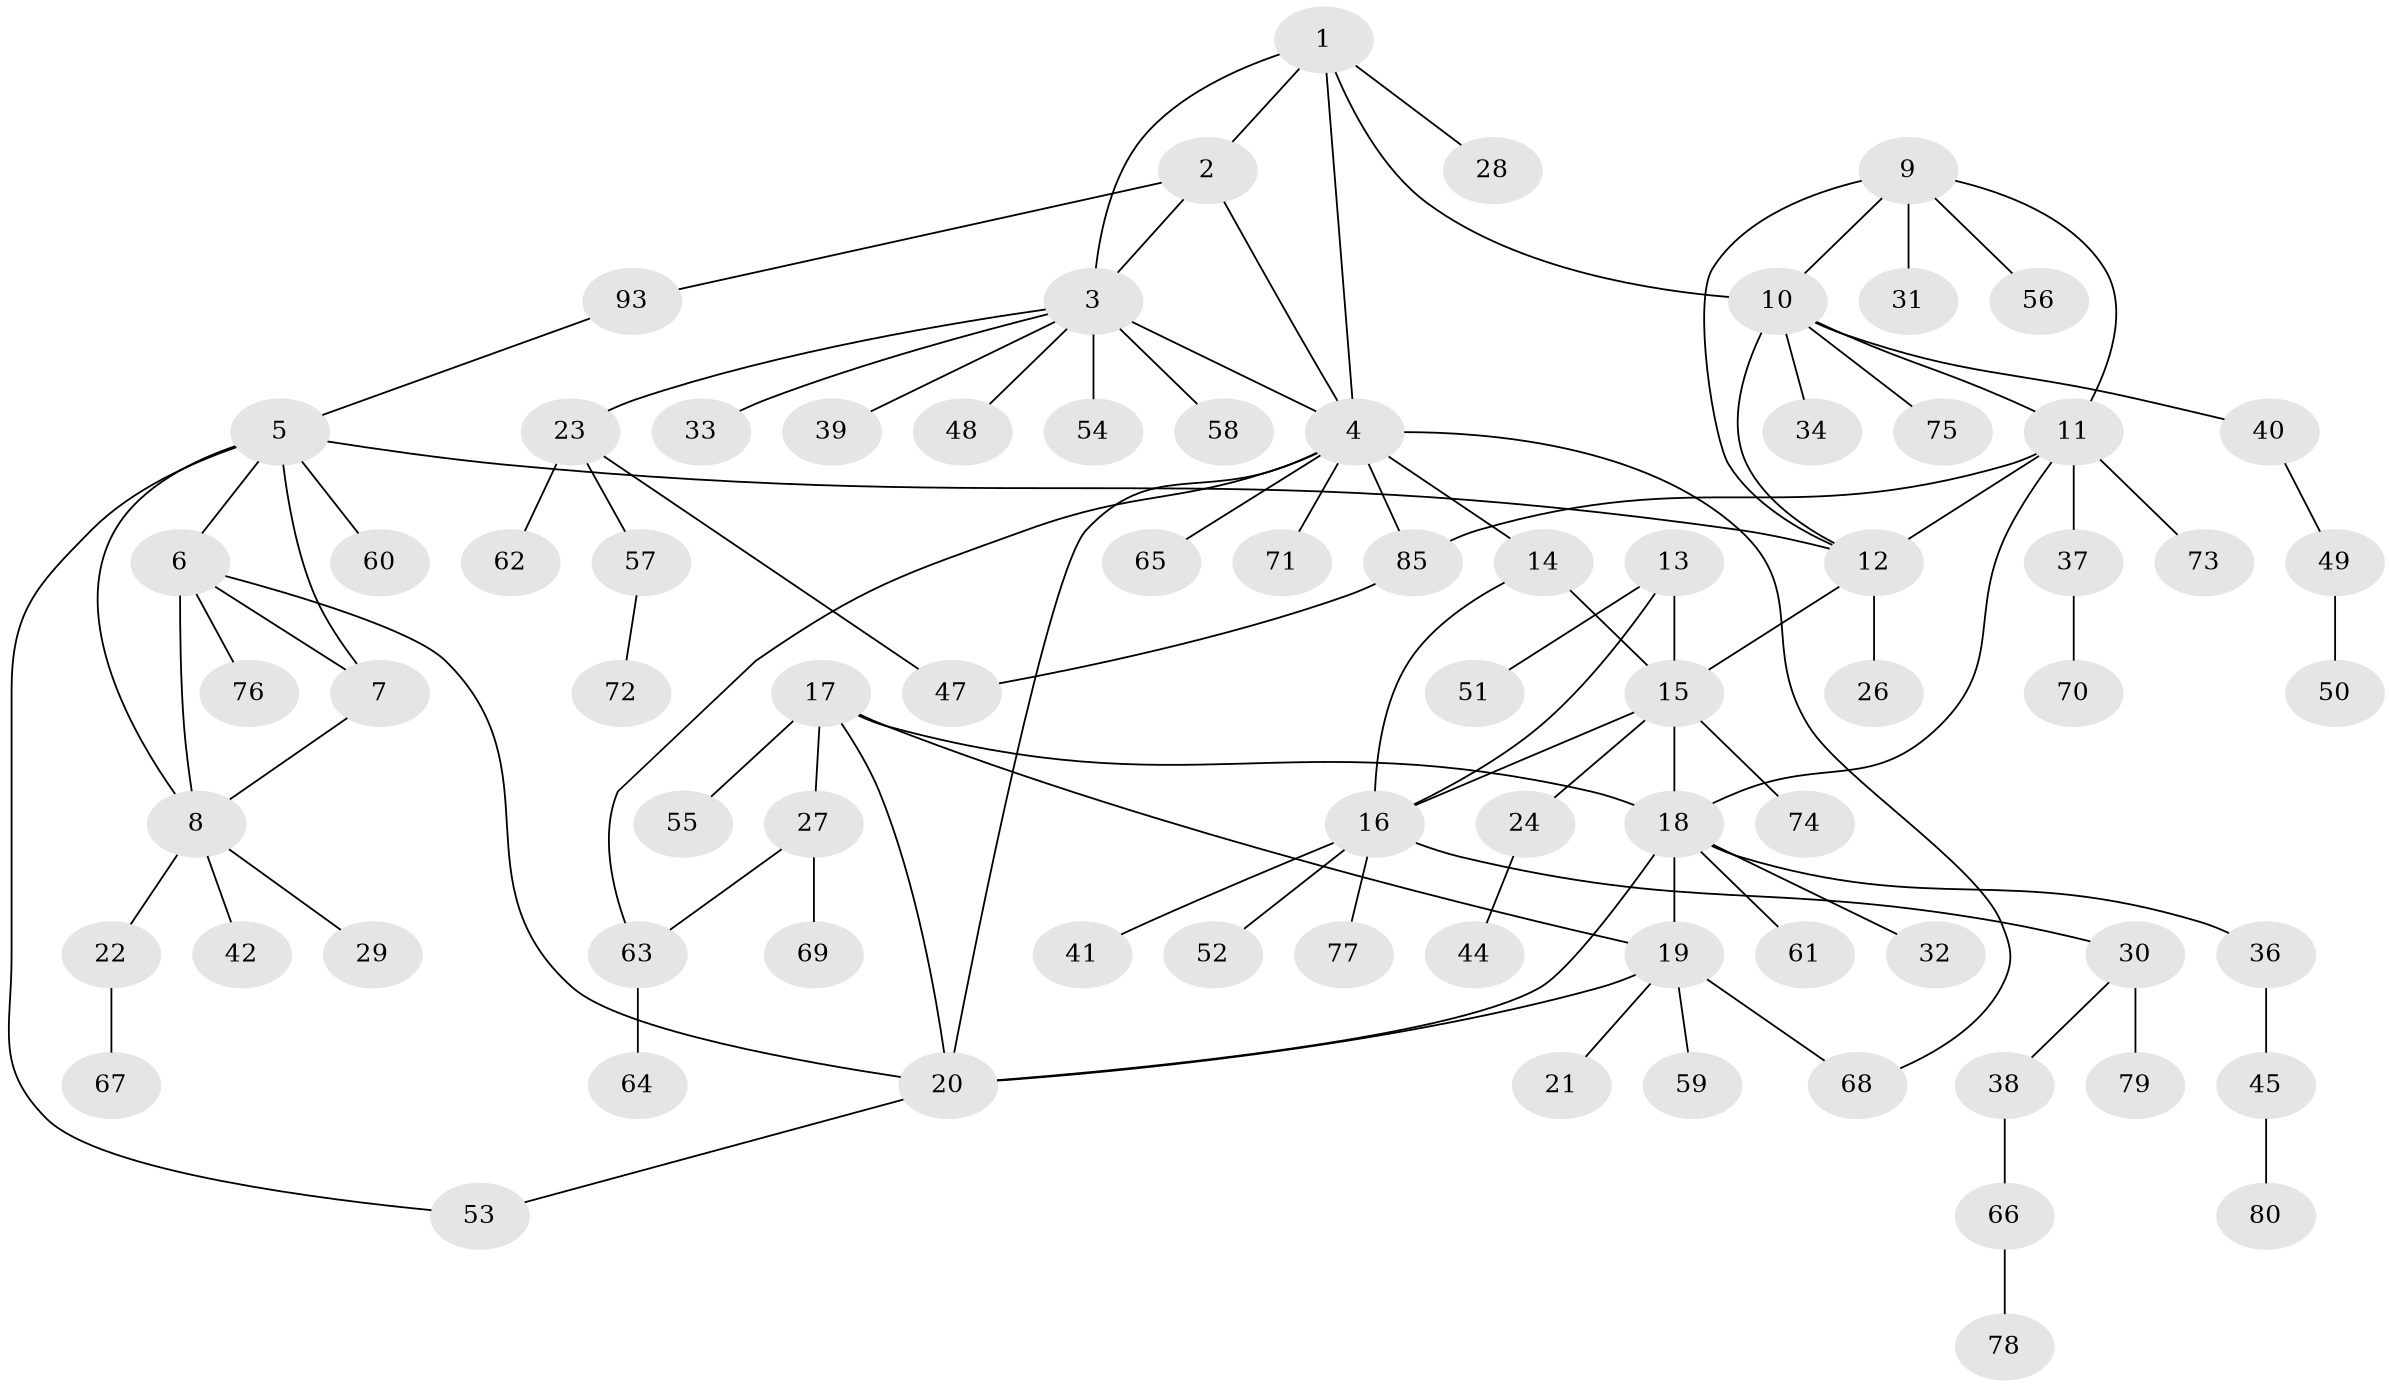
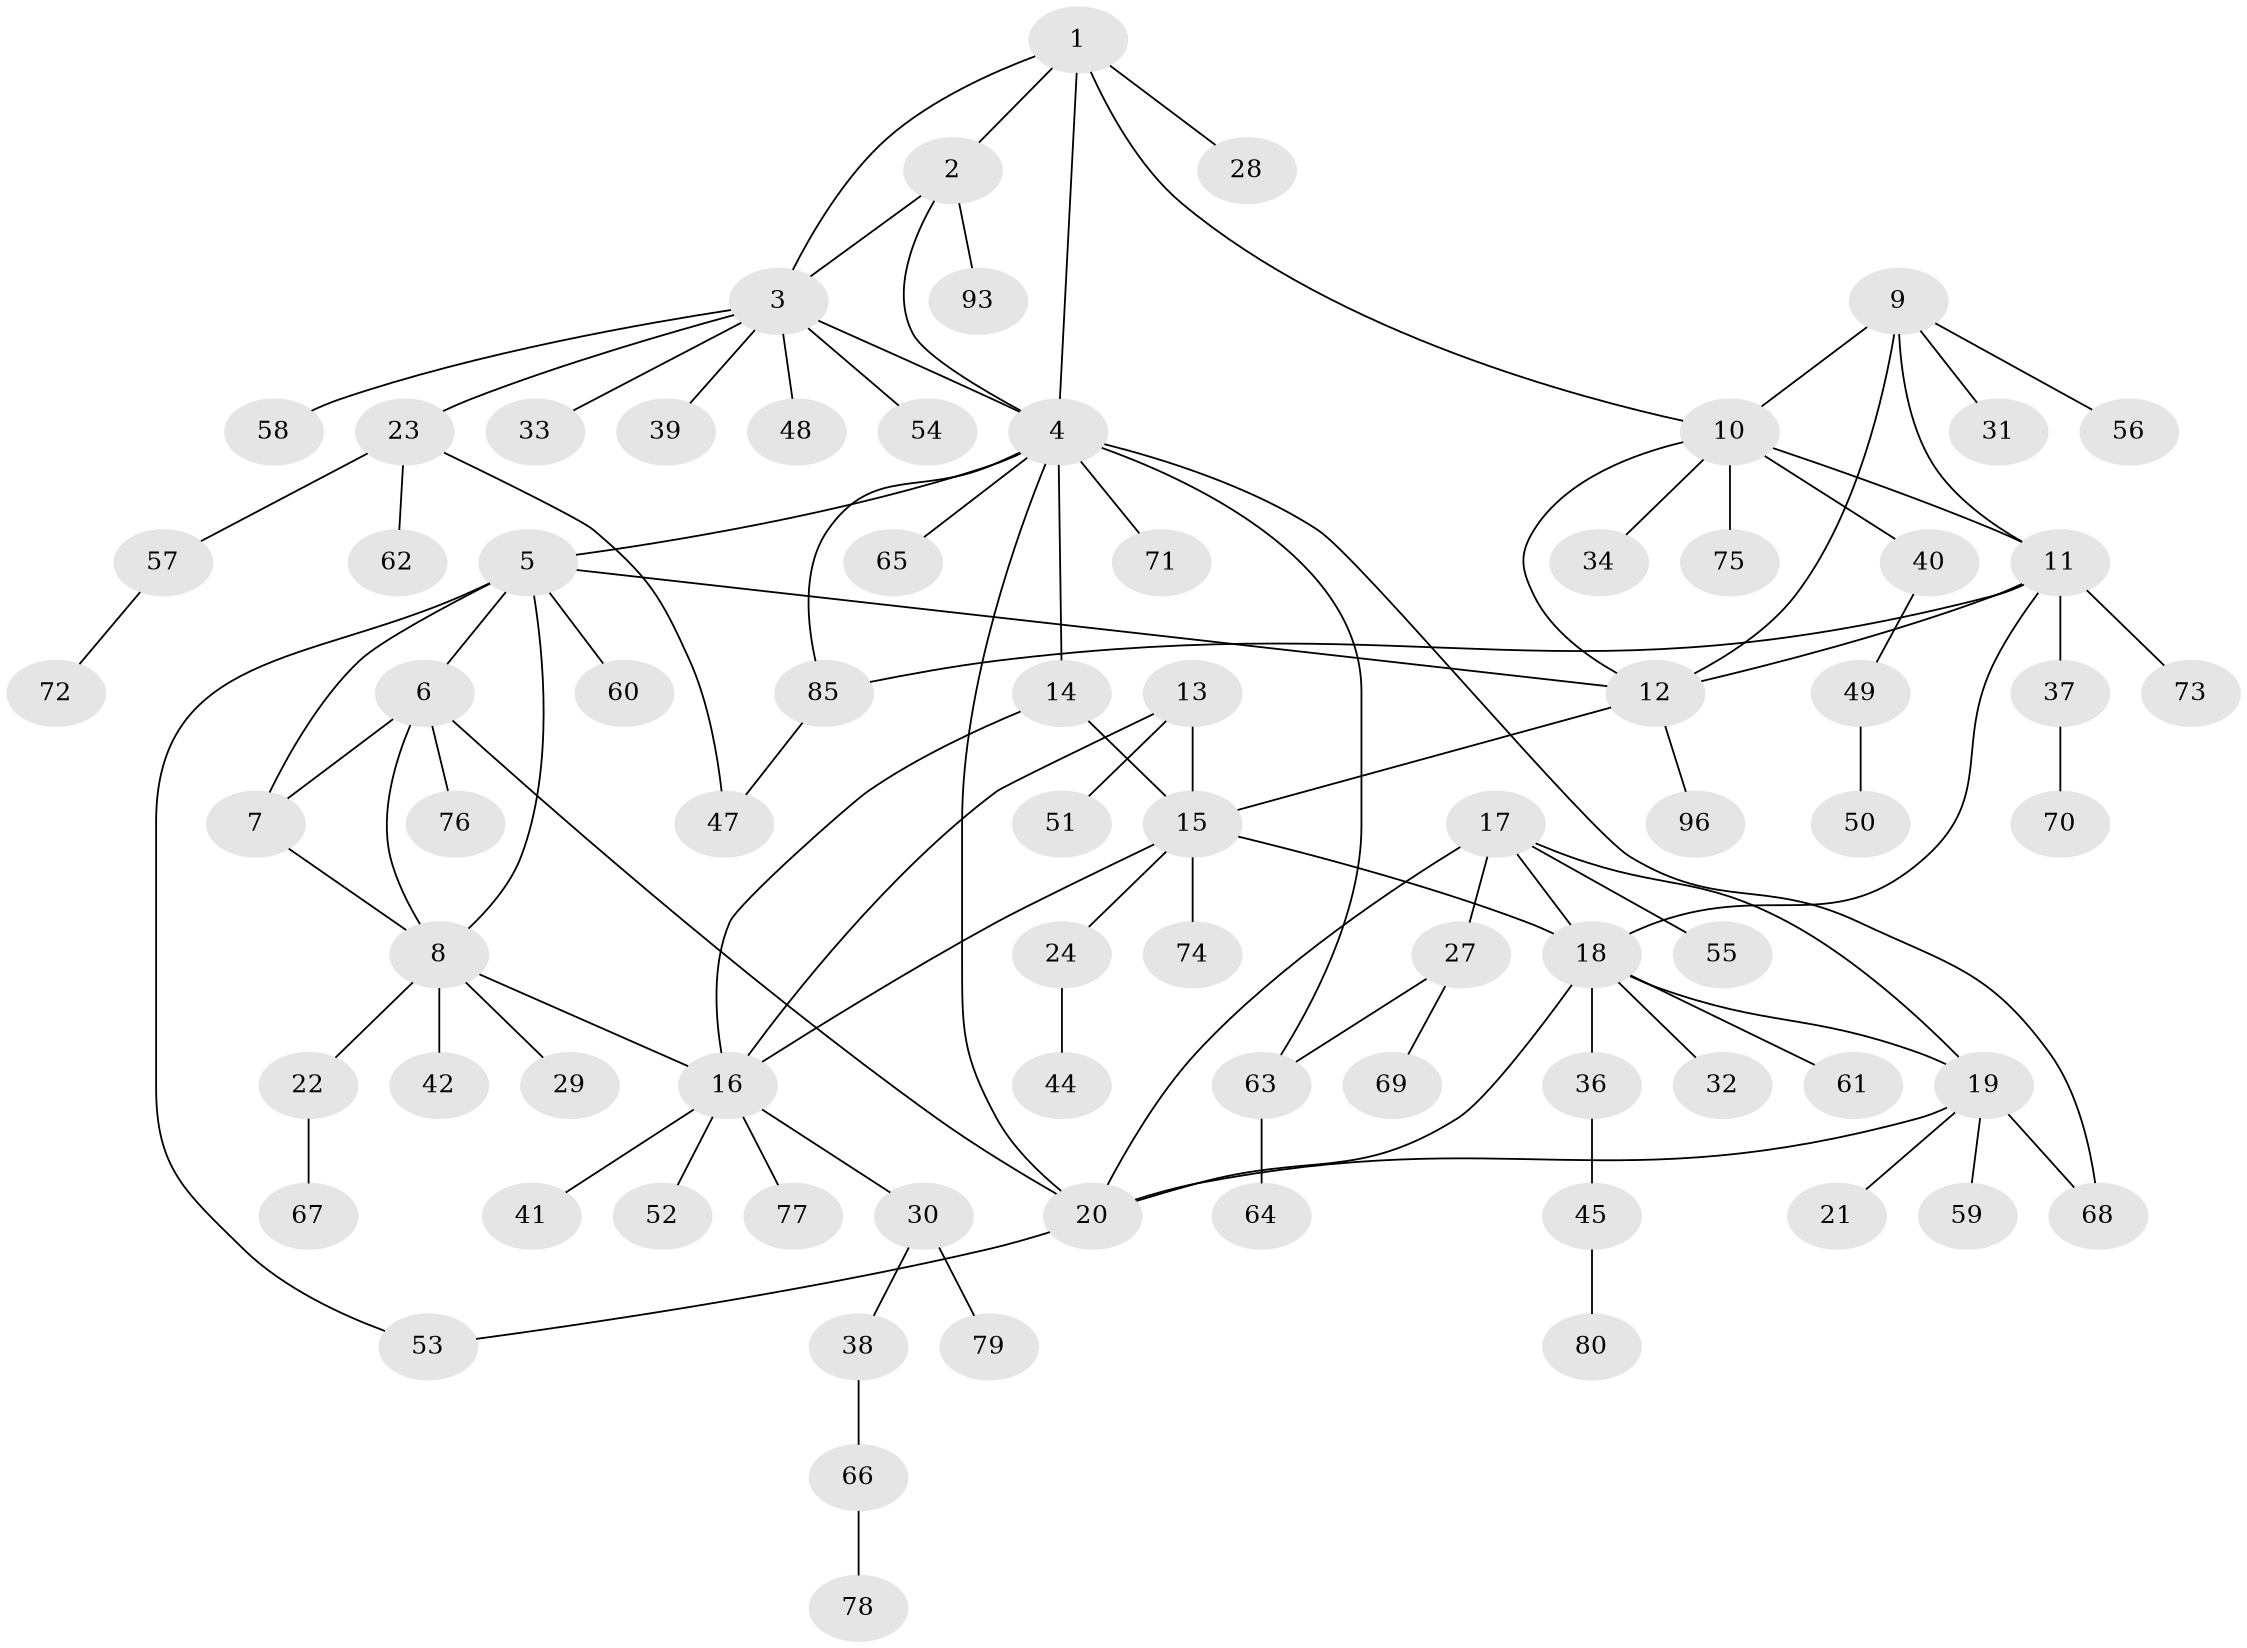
  graph {
    node [color=gray90 style=filled]
    1
    2
    3
    4
    10
    28
    n7 [label=93]
    23
    33
    39
    48
    54
    58
    5
    14
    20
    n17 [label=85]
    63
    65
    68
    71
    12
    11
    34
    40
    75
    47
    57
    62
    6
    7
    8
    53
    60
    16
    15
    64
    76
    22
    29
    42
-   26
+   26 [label=96]
    30
    41
    52
    77
    67
    9
    31
    56
    18
    37
    73
    49
    19
    32
    36
    61
    70
    24
    74
    13
    51
    44
    38
    79
    17
    27
    55
    21
    59
    69
    45
    72
    66
    80
    78
    50
    1 -- 2
    1 -- 3
    1 -- 4
    1 -- 10
    1 -- 28
    2 -- 3
    2 -- 4
    2 -- n7
    3 -- 4
    3 -- 23
    3 -- 33
    3 -- 39
    3 -- 48
    3 -- 54
    3 -- 58
-   n7 -- 5
+   4 -- 5
    4 -- 14
    4 -- 20
    4 -- n17
    4 -- 63
    4 -- 65
    4 -- 68
    4 -- 71
    10 -- 12
    10 -- 11
    10 -- 34
    10 -- 40
    10 -- 75
    23 -- 47
    23 -- 57
    23 -- 62
    5 -- 12
    5 -- 6
    5 -- 7
    5 -- 8
    5 -- 53
    5 -- 60
    14 -- 16
    14 -- 15
    20 -- 53
    n17 -- 47
    63 -- 64
    12 -- 15
    12 -- 26
    11 -- n17
    11 -- 12
    11 -- 18
    11 -- 37
    11 -- 73
    40 -- 49
    57 -- 72
    6 -- 20
    6 -- 7
    6 -- 8
    6 -- 76
    7 -- 8
+   8 -- 16
    8 -- 22
    8 -- 29
    8 -- 42
    16 -- 30
    16 -- 41
    16 -- 52
    16 -- 77
    15 -- 16
    15 -- 18
    15 -- 24
    15 -- 74
    22 -- 67
    30 -- 38
    30 -- 79
    9 -- 10
    9 -- 12
    9 -- 11
    9 -- 31
    9 -- 56
    18 -- 20
    18 -- 19
    18 -- 32
    18 -- 36
    18 -- 61
    37 -- 70
    49 -- 50
    19 -- 20
    19 -- 68
    19 -- 21
    19 -- 59
    36 -- 45
    24 -- 44
    13 -- 16
    13 -- 15
    13 -- 51
    38 -- 66
    17 -- 20
    17 -- 18
    17 -- 19
    17 -- 27
    17 -- 55
    27 -- 63
    27 -- 69
    45 -- 80
    66 -- 78
  }
